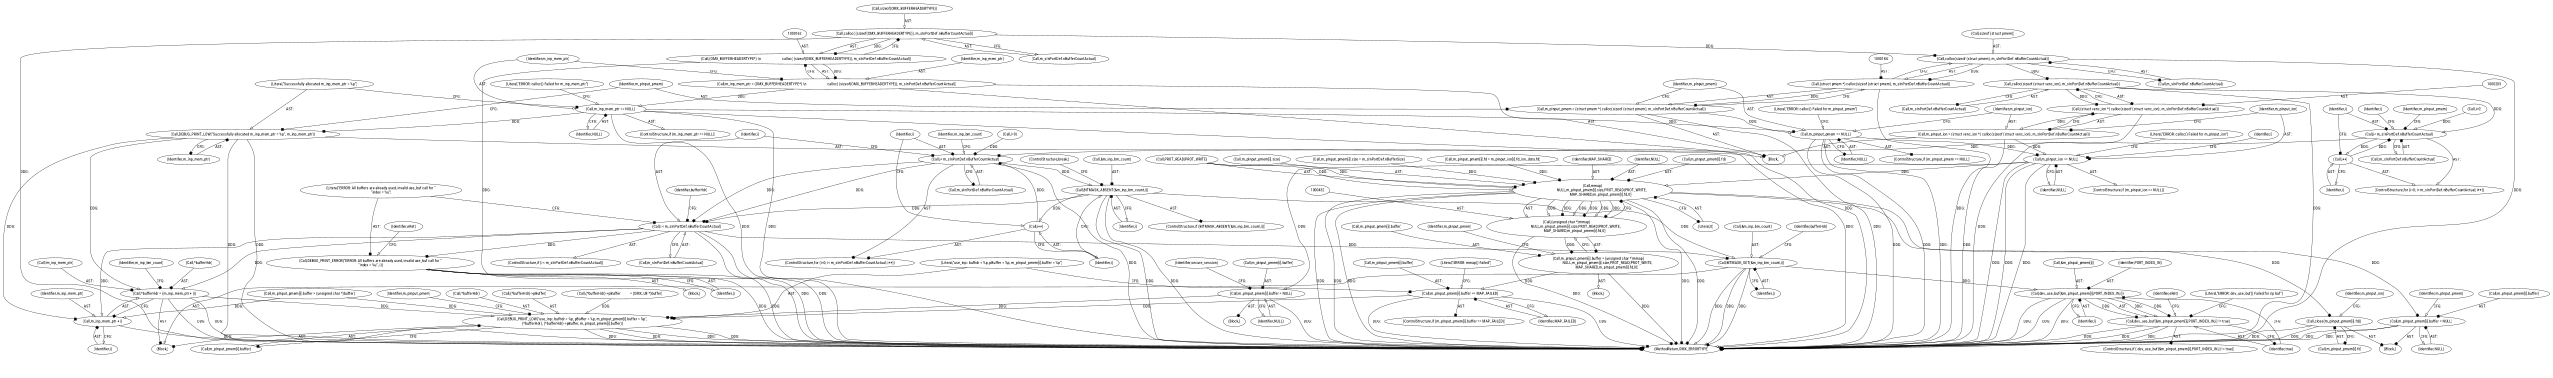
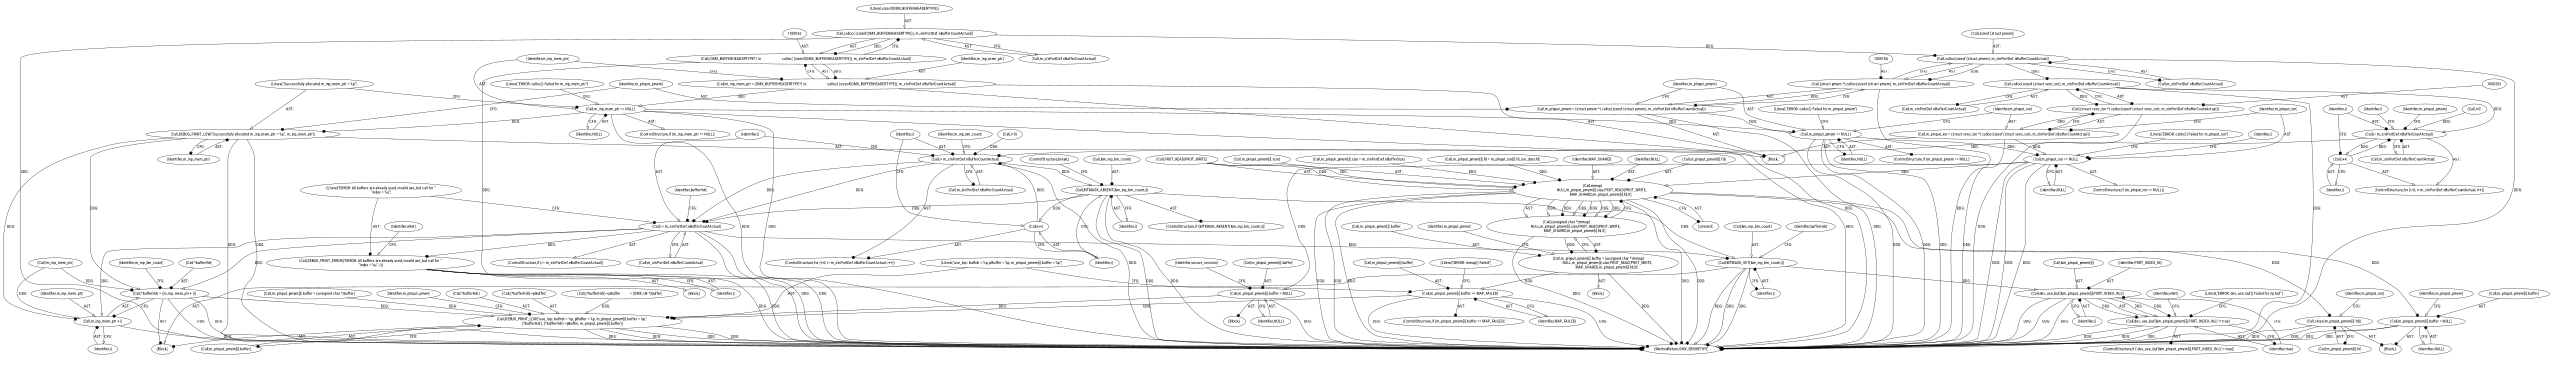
  digraph {
    fontname="Roboto Condensed"
    node [fontname="Roboto Condensed"]
    edge [arrowhead=box fontname="Roboto Condensed"]
    n1 [label="(Call,calloc( (sizeof(OMX_BUFFERHEADERTYPE)), m_sInPortDef.nBufferCountActual))"]
    n2 [label="(Call,(OMX_BUFFERHEADERTYPE*) \\n                        calloc( (sizeof(OMX_BUFFERHEADERTYPE)), m_sInPortDef.nBufferCountActual))"]
    n3 [label="(Call,calloc(sizeof (struct pmem), m_sInPortDef.nBufferCountActual))"]
    n4 [label="(MethodReturn,OMX_ERRORTYPE)"]
    n5 [label="(Call,m_sInPortDef.nBufferCountActual)"]
    n6 [label="(Call,m_inp_mem_ptr = (OMX_BUFFERHEADERTYPE*) \\n                        calloc( (sizeof(OMX_BUFFERHEADERTYPE)), m_sInPortDef.nBufferCountActual))"]
    n7 [label="(Call,(struct pmem *) calloc(sizeof (struct pmem), m_sInPortDef.nBufferCountActual))"]
    n8 [label="(Call,calloc(sizeof (struct venc_ion), m_sInPortDef.nBufferCountActual))"]
    n9 [label="(Call,m_sInPortDef.nBufferCountActual)"]
    n10 [label="(Call,m_inp_mem_ptr == NULL)"]
    n11 [label="(Block,)"]
    n12 [label="(Call,DEBUG_PRINT_LOW(\"Successfully allocated m_inp_mem_ptr = %p\", m_inp_mem_ptr))"]
    n13 [label="(Call,m_pInput_pmem == NULL)"]
    n14 [label="(Identifier,NULL)"]
    n15 [label="(ControlStructure,if (m_inp_mem_ptr == NULL))"]
    n16 [label="(Call,*bufferHdr = (m_inp_mem_ptr + i))"]
    n17 [label="(Call,m_inp_mem_ptr + i)"]
    n18 [label="(Identifier,m_inp_mem_ptr)"]
    n19 [label="(Call,m_pInput_ion == NULL)"]
    n20 [label="(Identifier,NULL)"]
    n21 [label="(ControlStructure,if (m_pInput_pmem == NULL))"]
    n22 [label="(Call,DEBUG_PRINT_LOW(\"use_inp:: bufhdr = %p, pBuffer = %p, m_pInput_pmem[i].buffer = %p\",\n (*bufferHdr), (*bufferHdr)->pBuffer, m_pInput_pmem[i].buffer))"]
    n23 [label="(Block,)"]
    n24 [label="(Identifier,i)"]
    n25 [label="(Call,m_pInput_pmem[i].buffer)"]
    n26 [label="(Call,m_pInput_pmem[i].buffer = NULL)"]
    n27 [label="(Call,mmap(\n                     NULL,m_pInput_pmem[i].size,PROT_READ|PROT_WRITE,\n                    MAP_SHARED,m_pInput_pmem[i].fd,0))"]
    n28 [label="(Identifier,NULL)"]
    n29 [label="(ControlStructure,if (m_pInput_ion == NULL))"]
    n30 [label="(Identifier,NULL)"]
    n31 [label="(Block,)"]
    n32 [label="(Call,(unsigned char *)mmap(\n                     NULL,m_pInput_pmem[i].size,PROT_READ|PROT_WRITE,\n                    MAP_SHARED,m_pInput_pmem[i].fd,0))"]
    n33 [label="(Call,m_pInput_pmem[i].buffer = NULL)"]
    n34 [label="(Call,close(m_pInput_pmem[i].fd))"]
    n35 [label="(Literal,0)"]
    n36 [label="(Call,m_pInput_pmem[i].buffer = (unsigned char *)mmap(\n                     NULL,m_pInput_pmem[i].size,PROT_READ|PROT_WRITE,\n                    MAP_SHARED,m_pInput_pmem[i].fd,0))"]
    n37 [label="(Block,)"]
    n38 [label="(Identifier,NULL)"]
    n39 [label="(Call,m_pInput_pmem[i].fd)"]
    n40 [label="(Call,m_pInput_pmem[i].buffer == MAP_FAILED)"]
    n41 [label="(Block,)"]
    n42 [label="(ControlStructure,if (m_pInput_pmem[i].buffer == MAP_FAILED))"]
    n43 [label="(Identifier,MAP_FAILED)"]
    n44 [label="(Call,m_pInput_pmem = (struct pmem *) calloc(sizeof (struct pmem), m_sInPortDef.nBufferCountActual))"]
    n45 [label="(Call,(struct venc_ion *) calloc(sizeof (struct venc_ion), m_sInPortDef.nBufferCountActual))"]
    n46 [label="(Call,i< m_sInPortDef.nBufferCountActual)"]
    n47 [label="(Call,m_sInPortDef.nBufferCountActual)"]
    n48 [label="(Call,m_pInput_ion = (struct venc_ion *) calloc(sizeof (struct venc_ion), m_sInPortDef.nBufferCountActual))"]
    n49 [label="(Call,i++)"]
    n50 [label="(Call,i< m_sInPortDef.nBufferCountActual)"]
    n51 [label="(Call,m_sInPortDef.nBufferCountActual)"]
    n52 [label="(ControlStructure,for (i=0; i< m_sInPortDef.nBufferCountActual; i++))"]
    n53 [label="(Identifier,i)"]
    n54 [label="(Call,BITMASK_ABSENT(&m_inp_bm_count,i))"]
    n55 [label="(Call,i < m_sInPortDef.nBufferCountActual)"]
    n56 [label="(Call,m_sInPortDef.nBufferCountActual)"]
    n57 [label="(ControlStructure,for (i=0; i< m_sInPortDef.nBufferCountActual; i++))"]
    n58 [label="(Call,i++)"]
    n59 [label="(Call,BITMASK_SET(&m_inp_bm_count,i))"]
    n60 [label="(Identifier,i)"]
    n61 [label="(ControlStructure,if (BITMASK_ABSENT(&m_inp_bm_count,i)))"]
    n62 [label="(Call,DEBUG_PRINT_ERROR(\"ERROR: All buffers are already used, invalid use_buf call for \"\n \"index = %u\", i))"]
    n63 [label="(ControlStructure,if (i < m_sInPortDef.nBufferCountActual))"]
    n64 [label="(Call,m_sInPortDef.nBufferCountActual)"]
    n65 [label="(Identifier,i)"]
    n66 [label="(Call,dev_use_buf(&m_pInput_pmem[i],PORT_INDEX_IN,i))"]
    n67 [label="(Identifier,i)"]
    n68 [label="(Block,)"]
    n69 [label="(Identifier,i)"]
    n70 [label="(Call,dev_use_buf(&m_pInput_pmem[i],PORT_INDEX_IN,i) != true)"]
    n71 [label="(Identifier,i)"]
    n72 [label="(ControlStructure,if ( dev_use_buf(&m_pInput_pmem[i],PORT_INDEX_IN,i) != true))"]
    n73 [label="(Identifier,true)"]
    n74 [label="(Identifier,i)"]
    n75 [label="(Call,m_pInput_pmem[i].fd = m_pInput_ion[i].fd_ion_data.fd)"]
    n76 [label="(Identifier,MAP_SHARED)"]
    n77 [label="(Identifier,m_pInput_ion)"]
    n78 [label="(Call,(*bufferHdr)->pBuffer           = (OMX_U8 *)buffer)"]
    n79 [label="(Literal,\"ERROR: calloc() Failed for m_inp_mem_ptr\")"]
    n80 [label="(Identifier,i)"]
    n81 [label="(Identifier,NULL)"]
    n82 [label="(Call,m_pInput_pmem[i].buffer)"]
    n83 [label="(Literal,\"Successfully allocated m_inp_mem_ptr = %p\")"]
    n84 [label="(Identifier,secure_session)"]
    n85 [label="(Literal,\"ERROR: mmap() Failed\")"]
    n86 [label="(Literal,\"use_inp:: bufhdr = %p, pBuffer = %p, m_pInput_pmem[i].buffer = %p\")"]
    n87 [label="(Identifier,eRet)"]
    n88 [label="(Call,&m_inp_bm_count)"]
    n89 [label="(Identifier,m_pInput_ion)"]
    n90 [label="(Call,m_pInput_pmem[i].buffer)"]
    n91 [label="(Identifier,m_pInput_pmem)"]
    n92 [label="(Identifier,PORT_INDEX_IN)"]
    n93 [label="(ControlStructure,break;)"]
    n94 [label="(Call,!m_inp_mem_ptr)"]
    n95 [label="(Identifier,m_inp_bm_count)"]
    n96 [label="(Identifier,i)"]
    n97 [label="(Call,*bufferHdr)"]
    n98 [label="(Identifier,bufferHdr)"]
    n99 [label="(Literal,\"ERROR: calloc() Failed for m_pInput_ion\")"]
    n100 [label="(Call,m_pInput_pmem[i].fd)"]
    n101 [label="(Call,m_pInput_pmem[i].buffer = (unsigned char *)buffer)"]
    n102 [label="(Call,m_pInput_pmem[i].buffer)"]
    n103 [label="(Call,PROT_READ|PROT_WRITE)"]
    n104 [label="(Call,i=0)"]
    n105 [label="(Call,sizeof (struct pmem))"]
    n106 [label="(Call,m_pInput_pmem[i].size)"]
    n107 [label="(Identifier,m_pInput_pmem)"]
    n108 [label="(Literal,\"ERROR: calloc() Failed for m_pInput_pmem\")"]
    n109 [label="(Identifier,i)"]
    n110 [label="(Call,*bufferHdr)"]
    n111 [label="(Call,(*bufferHdr)->pBuffer)"]
    n112 [label="(Identifier,m_pInput_pmem)"]
    n113 [label="(Identifier,m_pInput_pmem)"]
    n114 [label="(Literal,\"ERROR: All buffers are already used, invalid use_buf call for \"\n \"index = %u\")"]
    n115 [label="(Identifier,bufferHdr)"]
    n116 [label="(Identifier,m_pInput_ion)"]
    n117 [label="(Call,&m_inp_bm_count)"]
    n118 [label="(Call,&m_pInput_pmem[i])"]
    n119 [label="(Call,i=0)"]
    n120 [label="(Literal,\"ERROR: dev_use_buf() Failed for i/p buf\")"]
    n121 [label="(Identifier,m_pInput_pmem)"]
    n122 [label="(Identifier,m_inp_mem_ptr)"]
-   n123 [label="(Call,sizeof(OMX_BUFFERHEADERTYPE))"]
+   n123 [label="(Literal,sizeof(OMX_BUFFERHEADERTYPE))"]
    n124 [label="(Identifier,m_pInput_pmem)"]
    n125 [label="(Identifier,m_inp_mem_ptr)"]
    n126 [label="(Identifier,m_inp_bm_count)"]
    n127 [label="(Identifier,eRet)"]
    n128 [label="(Identifier,i)"]
    n129 [label="(Call,m_pInput_pmem[i].size = m_sInPortDef.nBufferSize)"]
    n130 [label="(Identifier,m_inp_mem_ptr)"]
    n131 [label="(Call,m_pInput_pmem[i].buffer)"]
    1000162
-   1000432
    1000184
    1000203
    n1 -> n2 [arrowhead=onormal label="AST: "]
    n1 -> n2 [label="DDG: "]
    n1 -> n3 [label="DDG: "]
    n1 -> n4 [label="DDG: "]
    n1 -> n5 [arrowhead=onormal label="CFG: "]
    n2 -> n1 [label="CFG: "]
    n2 -> n4 [arrowhead=onormal label="DDG: "]
    n2 -> n6 [arrowhead=onormal label="AST: "]
    n2 -> n6 [label="DDG: "]
    n3 -> n4 [label="DDG: "]
    n3 -> n7 [arrowhead=onormal label="AST: "]
    n3 -> n7 [label="DDG: "]
    n3 -> n8 [label="DDG: "]
    n3 -> n9 [label="CFG: "]
    n5 -> n1 [arrowhead=onormal label="AST: "]
    n6 -> n2 [label="CFG: "]
    n6 -> n4 [arrowhead=onormal label="DDG: "]
    n6 -> n10 [arrowhead=onormal label="DDG: "]
    n6 -> n11 [label="AST: "]
    n7 -> n3 [arrowhead=onormal label="CFG: "]
    n7 -> n4 [label="DDG: "]
    n7 -> n44 [arrowhead=onormal label="AST: "]
    n7 -> n44 [label="DDG: "]
    n8 -> n4 [arrowhead=onormal label="DDG: "]
    n8 -> n45 [label="AST: "]
    n8 -> n45 [label="DDG: "]
    n8 -> n46 [arrowhead=onormal label="DDG: "]
    n8 -> n47 [label="CFG: "]
    n9 -> n3 [label="AST: "]
    n10 -> n4 [arrowhead=onormal label="DDG: "]
    n10 -> n4 [label="DDG: "]
    n10 -> n4 [label="DDG: "]
    n10 -> n12 [label="DDG: "]
    n10 -> n13 [label="DDG: "]
    n10 -> n14 [arrowhead=onormal label="CFG: "]
    n10 -> n15 [arrowhead=onormal label="AST: "]
    n12 -> n4 [arrowhead=onormal label="DDG: "]
    n12 -> n4 [arrowhead=onormal label="DDG: "]
    n12 -> n11 [arrowhead=onormal label="AST: "]
    n12 -> n16 [arrowhead=onormal label="DDG: "]
    n12 -> n17 [label="DDG: "]
    n12 -> n18 [label="CFG: "]
    n13 -> n4 [arrowhead=onormal label="DDG: "]
    n13 -> n4 [arrowhead=onormal label="DDG: "]
    n13 -> n4 [label="DDG: "]
    n13 -> n19 [label="DDG: "]
    n13 -> n20 [label="CFG: "]
    n13 -> n21 [label="AST: "]
    n14 -> n10 [label="AST: "]
    n16 -> n4 [arrowhead=onormal label="DDG: "]
    n16 -> n4 [label="DDG: "]
    n16 -> n17 [label="CFG: "]
    n16 -> n22 [arrowhead=onormal label="DDG: "]
    n16 -> n23 [label="AST: "]
    n17 -> n4 [arrowhead=onormal label="DDG: "]
    n17 -> n16 [arrowhead=onormal label="AST: "]
    n17 -> n24 [arrowhead=onormal label="CFG: "]
    n18 -> n12 [label="AST: "]
    n19 -> n4 [label="DDG: "]
    n19 -> n4 [arrowhead=onormal label="DDG: "]
    n19 -> n4 [arrowhead=onormal label="DDG: "]
    n19 -> n26 [arrowhead=onormal label="DDG: "]
    n19 -> n27 [arrowhead=onormal label="DDG: "]
    n19 -> n28 [arrowhead=onormal label="CFG: "]
    n19 -> n29 [arrowhead=onormal label="AST: "]
    n20 -> n13 [label="AST: "]
    n22 -> n4 [label="DDG: "]
    n22 -> n4 [arrowhead=onormal label="DDG: "]
    n22 -> n4 [arrowhead=onormal label="DDG: "]
    n22 -> n4 [arrowhead=onormal label="DDG: "]
    n22 -> n23 [label="AST: "]
    n22 -> n25 [label="CFG: "]
    n24 -> n17 [label="AST: "]
    n25 -> n22 [label="AST: "]
    n26 -> n4 [label="DDG: "]
    n26 -> n22 [label="DDG: "]
    n26 -> n30 [arrowhead=onormal label="CFG: "]
    n26 -> n31 [label="AST: "]
    n27 -> n4 [arrowhead=onormal label="DDG: "]
    n27 -> n4 [label="DDG: "]
    n27 -> n4 [arrowhead=onormal label="DDG: "]
    n27 -> n4 [label="DDG: "]
    n27 -> n4 [label="DDG: "]
    n27 -> n32 [arrowhead=onormal label="AST: "]
    n27 -> n32 [arrowhead=onormal label="DDG: "]
    n27 -> n32 [label="DDG: "]
    n27 -> n32 [arrowhead=onormal label="DDG: "]
    n27 -> n32 [label="DDG: "]
    n27 -> n32 [arrowhead=onormal label="DDG: "]
    n27 -> n32 [label="DDG: "]
    n27 -> n33 [label="DDG: "]
    n27 -> n34 [label="DDG: "]
    n27 -> n35 [label="CFG: "]
    n28 -> n19 [label="AST: "]
    n30 -> n26 [arrowhead=onormal label="AST: "]
    n32 -> n4 [label="DDG: "]
    n32 -> n27 [label="CFG: "]
    n32 -> n36 [label="AST: "]
    n32 -> n36 [label="DDG: "]
    n33 -> n4 [arrowhead=onormal label="DDG: "]
    n33 -> n4 [arrowhead=onormal label="DDG: "]
    n33 -> n37 [label="AST: "]
    n33 -> n38 [arrowhead=onormal label="CFG: "]
    n34 -> n4 [label="DDG: "]
    n34 -> n4 [arrowhead=onormal label="DDG: "]
    n34 -> n37 [label="AST: "]
    n34 -> n39 [label="CFG: "]
    n35 -> n27 [label="AST: "]
    n36 -> n4 [label="DDG: "]
    n36 -> n32 [arrowhead=onormal label="CFG: "]
    n36 -> n40 [arrowhead=onormal label="DDG: "]
    n36 -> n41 [arrowhead=onormal label="AST: "]
    n38 -> n33 [label="AST: "]
    n39 -> n34 [label="AST: "]
    n40 -> n4 [label="DDG: "]
    n40 -> n4 [label="DDG: "]
    n40 -> n22 [label="DDG: "]
    n40 -> n42 [label="AST: "]
    n40 -> n43 [arrowhead=onormal label="CFG: "]
    n43 -> n40 [label="AST: "]
    n44 -> n4 [label="DDG: "]
    n44 -> n7 [arrowhead=onormal label="CFG: "]
    n44 -> n11 [label="AST: "]
    n44 -> n13 [arrowhead=onormal label="DDG: "]
    n45 -> n4 [arrowhead=onormal label="DDG: "]
    n45 -> n8 [label="CFG: "]
    n45 -> n48 [label="AST: "]
    n45 -> n48 [arrowhead=onormal label="DDG: "]
    n46 -> n49 [arrowhead=onormal label="DDG: "]
    n46 -> n50 [label="DDG: "]
    n46 -> n51 [arrowhead=onormal label="CFG: "]
    n46 -> n52 [arrowhead=onormal label="AST: "]
    n47 -> n8 [arrowhead=onormal label="AST: "]
    n48 -> n4 [arrowhead=onormal label="DDG: "]
    n48 -> n11 [arrowhead=onormal label="AST: "]
    n48 -> n19 [arrowhead=onormal label="DDG: "]
    n48 -> n45 [label="CFG: "]
    n49 -> n46 [label="DDG: "]
    n49 -> n52 [arrowhead=onormal label="AST: "]
    n49 -> n53 [arrowhead=onormal label="CFG: "]
    n50 -> n4 [arrowhead=onormal label="DDG: "]
    n50 -> n54 [arrowhead=onormal label="DDG: "]
    n50 -> n55 [label="DDG: "]
    n50 -> n55 [label="DDG: "]
    n50 -> n56 [label="CFG: "]
    n50 -> n57 [label="AST: "]
    n51 -> n46 [label="AST: "]
    n53 -> n49 [arrowhead=onormal label="AST: "]
    n54 -> n4 [arrowhead=onormal label="DDG: "]
    n54 -> n4 [label="DDG: "]
    n54 -> n55 [label="DDG: "]
    n54 -> n58 [arrowhead=onormal label="DDG: "]
    n54 -> n59 [arrowhead=onormal label="DDG: "]
    n54 -> n60 [arrowhead=onormal label="CFG: "]
    n54 -> n61 [label="AST: "]
    n55 -> n4 [arrowhead=onormal label="DDG: "]
    n55 -> n4 [label="DDG: "]
    n55 -> n16 [arrowhead=onormal label="DDG: "]
    n55 -> n17 [arrowhead=onormal label="DDG: "]
    n55 -> n59 [label="DDG: "]
    n55 -> n62 [label="DDG: "]
    n55 -> n63 [arrowhead=onormal label="AST: "]
    n55 -> n64 [arrowhead=onormal label="CFG: "]
    n56 -> n50 [arrowhead=onormal label="AST: "]
    n58 -> n50 [label="DDG: "]
    n58 -> n57 [label="AST: "]
    n58 -> n65 [arrowhead=onormal label="CFG: "]
    n59 -> n4 [arrowhead=onormal label="DDG: "]
    n59 -> n4 [label="DDG: "]
    n59 -> n4 [arrowhead=onormal label="DDG: "]
    n59 -> n23 [arrowhead=onormal label="AST: "]
    n59 -> n66 [arrowhead=onormal label="DDG: "]
    n59 -> n67 [label="CFG: "]
    n60 -> n54 [label="AST: "]
    n62 -> n4 [label="DDG: "]
    n62 -> n4 [arrowhead=onormal label="DDG: "]
    n62 -> n68 [arrowhead=onormal label="AST: "]
    n62 -> n69 [arrowhead=onormal label="CFG: "]
    n64 -> n55 [arrowhead=onormal label="AST: "]
    n65 -> n54 [arrowhead=onormal label="CFG: "]
    n65 -> n58 [arrowhead=onormal label="AST: "]
    n66 -> n4 [label="DDG: "]
    n66 -> n4 [label="DDG: "]
    n66 -> n4 [label="DDG: "]
    n66 -> n70 [arrowhead=onormal label="AST: "]
    n66 -> n70 [arrowhead=onormal label="DDG: "]
    n66 -> n70 [label="DDG: "]
    n66 -> n70 [label="DDG: "]
    n66 -> n71 [arrowhead=onormal label="CFG: "]
    n67 -> n59 [label="AST: "]
    n69 -> n62 [arrowhead=onormal label="AST: "]
    n70 -> n4 [arrowhead=onormal label="DDG: "]
    n70 -> n4 [arrowhead=onormal label="DDG: "]
    n70 -> n4 [label="DDG: "]
    n70 -> n72 [label="AST: "]
    n70 -> n73 [label="CFG: "]
    n71 -> n66 [label="AST: "]
    n73 -> n66 [label="CFG: "]
    n73 -> n70 [arrowhead=onormal label="AST: "]
    n74 -> n46 [label="AST: "]
    n74 -> n49 [label="CFG: "]
    n75 -> n27 [label="DDG: "]
    n76 -> n27 [arrowhead=onormal label="AST: "]
    n77 -> n13 [arrowhead=onormal label="CFG: "]
    n77 -> n48 [arrowhead=onormal label="AST: "]
    n78 -> n22 [arrowhead=onormal label="DDG: "]
    n79 -> n10 [arrowhead=onormal label="CFG: "]
    n80 -> n46 [arrowhead=onormal label="CFG: "]
    n81 -> n27 [label="AST: "]
    n82 -> n36 [label="AST: "]
    n83 -> n10 [label="CFG: "]
    n83 -> n12 [arrowhead=onormal label="AST: "]
    n84 -> n26 [label="CFG: "]
    n85 -> n40 [arrowhead=onormal label="CFG: "]
    n86 -> n22 [label="AST: "]
    n86 -> n40 [label="CFG: "]
    n87 -> n70 [arrowhead=onormal label="CFG: "]
    n88 -> n59 [arrowhead=onormal label="AST: "]
    n89 -> n19 [label="AST: "]
    n89 -> n48 [label="CFG: "]
    n90 -> n26 [label="AST: "]
    n91 -> n22 [label="CFG: "]
    n92 -> n66 [label="AST: "]
    n93 -> n54 [label="CFG: "]
-   n94 -> n16 [label="AST: "]
-   n101 -> n17 [arrowhead=onormal label="DDG: "]
+   n94 -> n16 [label="DDG: "]
+   n94 -> n17 [arrowhead=onormal label="DDG: "]
    n95 -> n16 [label="CFG: "]
    n96 -> n50 [label="CFG: "]
    n96 -> n55 [arrowhead=onormal label="AST: "]
    n97 -> n22 [arrowhead=onormal label="AST: "]
    n98 -> n59 [arrowhead=onormal label="CFG: "]
    n99 -> n19 [arrowhead=onormal label="CFG: "]
    n100 -> n27 [label="AST: "]
    n101 -> n22 [arrowhead=onormal label="DDG: "]
    n102 -> n40 [label="AST: "]
    n103 -> n27 [label="AST: "]
    n103 -> n27 [arrowhead=onormal label="DDG: "]
    n103 -> n27 [arrowhead=onormal label="DDG: "]
    n104 -> n50 [label="DDG: "]
    n105 -> n3 [arrowhead=onormal label="AST: "]
    n106 -> n27 [label="AST: "]
    n107 -> n46 [label="CFG: "]
    n108 -> n13 [arrowhead=onormal label="CFG: "]
    n109 -> n50 [label="AST: "]
    n109 -> n58 [arrowhead=onormal label="CFG: "]
    n110 -> n16 [label="AST: "]
    n111 -> n22 [arrowhead=onormal label="AST: "]
    n112 -> n13 [arrowhead=onormal label="AST: "]
    n112 -> n44 [arrowhead=onormal label="CFG: "]
    n113 -> n33 [arrowhead=onormal label="CFG: "]
    n114 -> n55 [label="CFG: "]
    n114 -> n62 [label="AST: "]
    n115 -> n55 [label="CFG: "]
    n116 -> n34 [arrowhead=onormal label="CFG: "]
    n117 -> n54 [label="AST: "]
    n118 -> n66 [arrowhead=onormal label="AST: "]
    n119 -> n46 [arrowhead=onormal label="DDG: "]
    n120 -> n70 [label="CFG: "]
    n121 -> n36 [arrowhead=onormal label="CFG: "]
    n122 -> n17 [arrowhead=onormal label="AST: "]
    n123 -> n1 [arrowhead=onormal label="AST: "]
    n124 -> n12 [label="CFG: "]
    n124 -> n44 [label="AST: "]
    n125 -> n6 [label="CFG: "]
    n125 -> n10 [arrowhead=onormal label="AST: "]
    n126 -> n50 [arrowhead=onormal label="CFG: "]
    n127 -> n62 [arrowhead=onormal label="CFG: "]
    n128 -> n19 [label="CFG: "]
    n129 -> n27 [label="DDG: "]
    n130 -> n6 [arrowhead=onormal label="AST: "]
    n131 -> n33 [label="AST: "]
    1000162 -> n2 [arrowhead=onormal label="AST: "]
-   1000432 -> n32 [arrowhead=onormal label="AST: "]
    1000184 -> n7 [label="AST: "]
    1000203 -> n45 [label="AST: "]
  }
